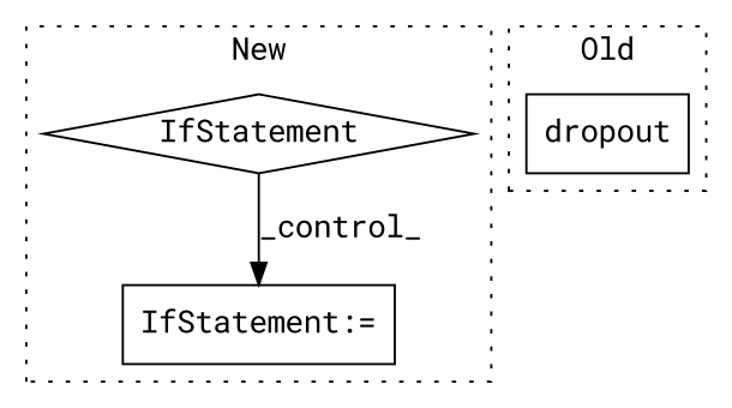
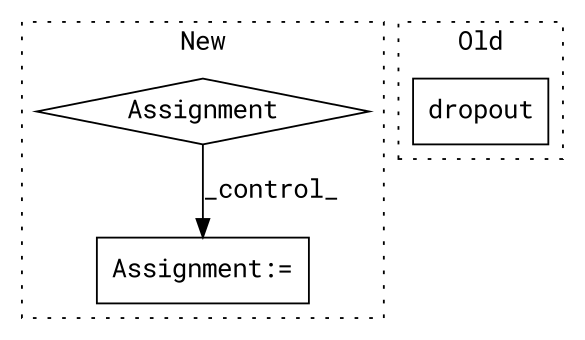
  digraph {
    fontname="Roboto Mono"
    node [shape=box fontname="Roboto Mono"]
-   n1 [a=25 l="4,2" label=IfStatement s="2762,2780" shape=diamond]
-   n2 [a=7 l=2 label="IfStatement:=" s=2800]
+   n1 [a=25 l="4,2" label=Assignment s="2762,2780" shape=diamond]
+   n2 [a=7 l=2 label="Assignment:=" s=2800]
    n3 [a=32 l="8,1" label=dropout s="2679,2732"]
    subgraph cluster_1 {
      label=New
      style=dotted
      n1
      n2
    }
    subgraph cluster_2 {
      label=Old
      style=dotted
      n3
    }
    n1 -> n2 [label=_control_ fontname="Roboto Mono"]
  }
